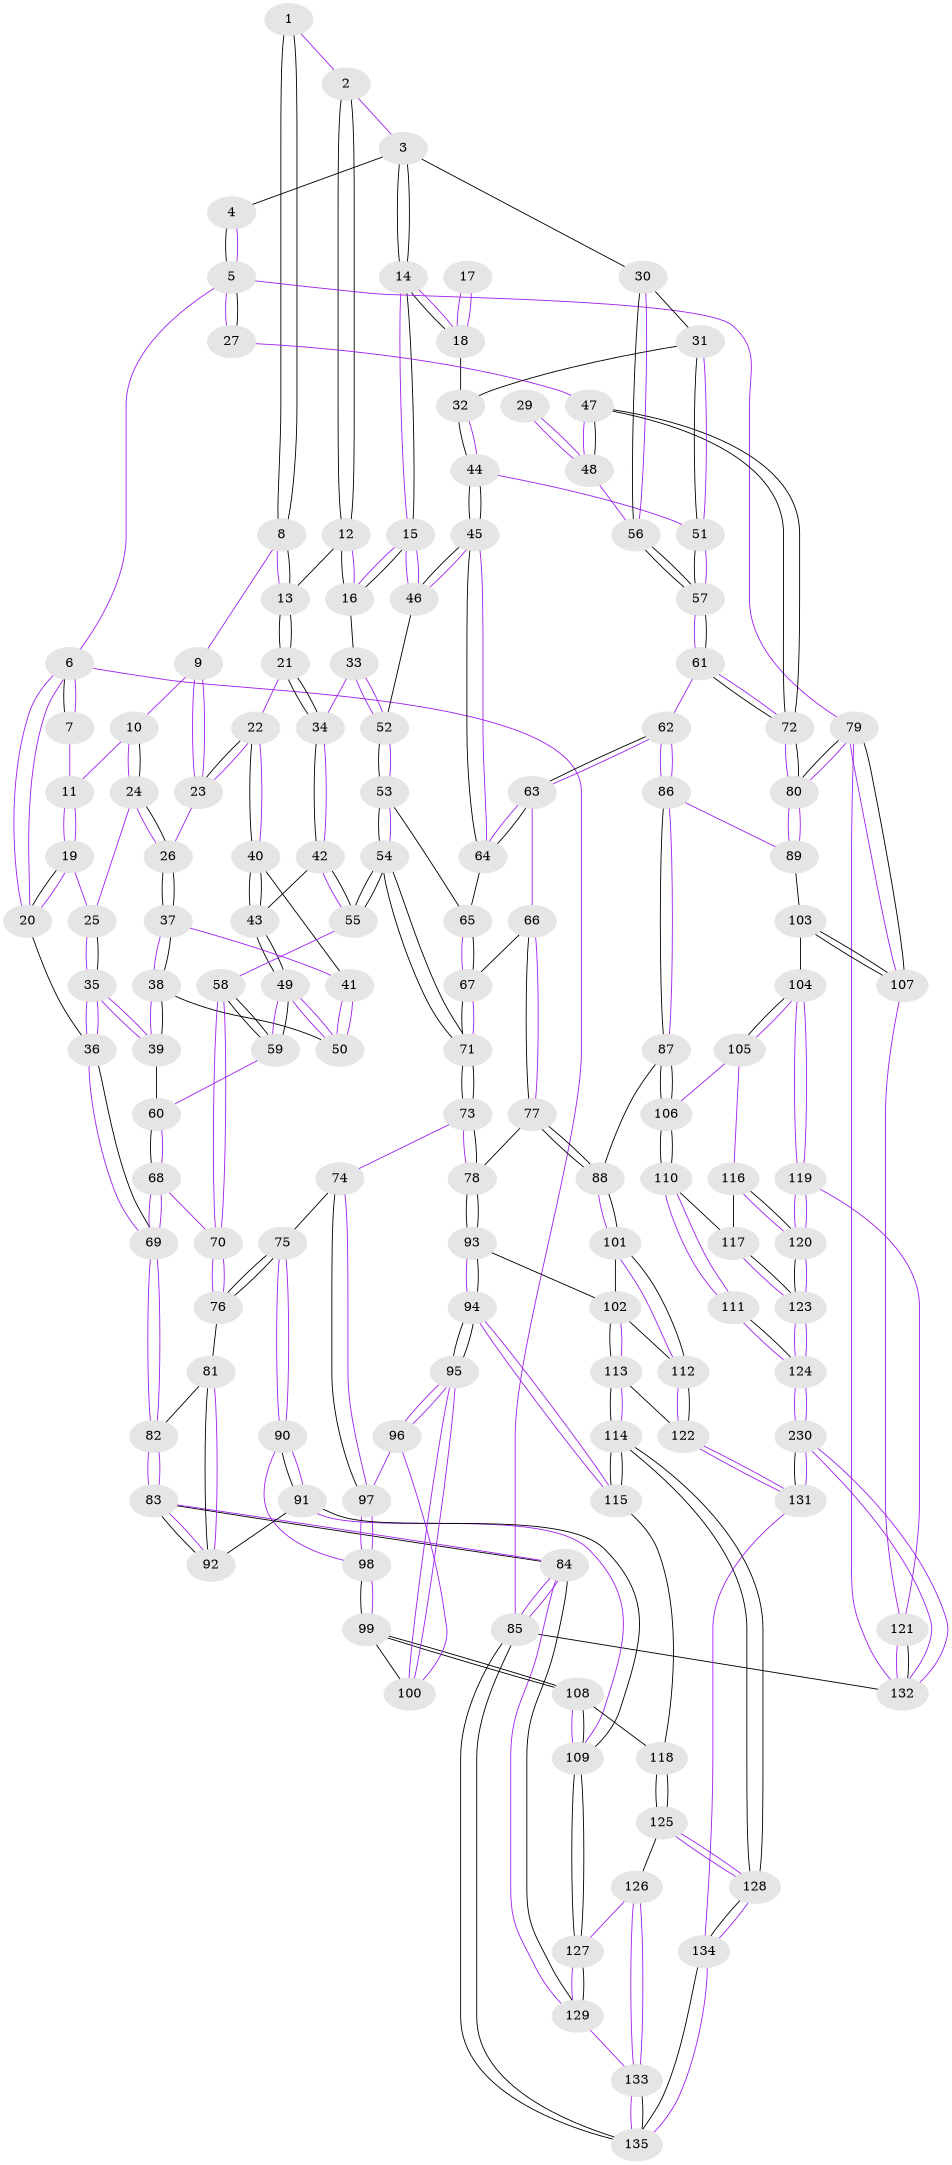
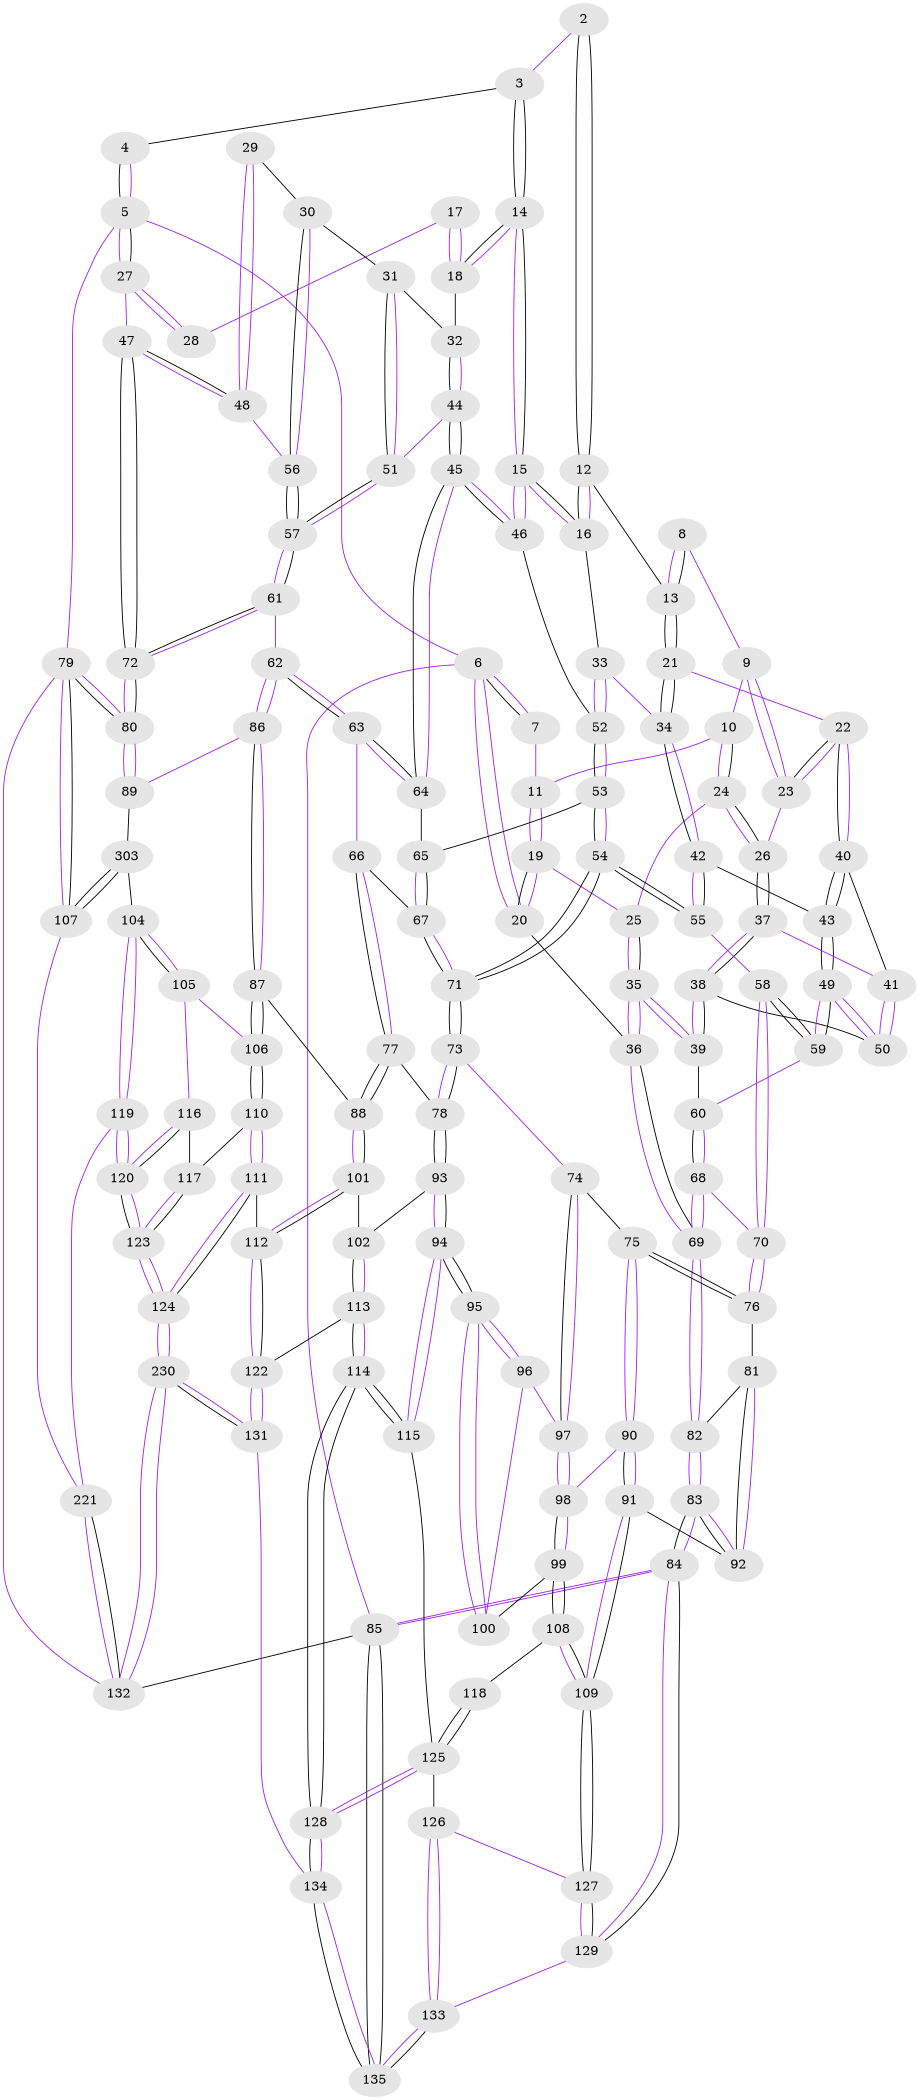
  graph {
    node [color=gray90 style=filled]
    edge [color=purple]
-   1
    2
    8
    3
    12
    9
    13
    4
    14
    16
    5
    15
    18
    6
    27
    79
    17
+   28
    7
    20
    85
    47
    80
    107
    132
    11
    36
    135
    19
    10
    23
    21
    24
    26
    25
    33
    22
    34
    46
    32
    52
    44
    35
    69
    40
    42
    41
    43
    37
    39
    38
    48
    72
    29
    30
    31
    56
    51
    57
    45
    53
    55
    60
    82
    50
    68
    49
    58
    59
    64
    65
    61
    54
    71
    67
    73
    70
    62
    76
    63
    86
    66
    89
    87
    77
    78
    88
    83
    81
    74
    75
    97
    93
    90
    98
    91
    92
    101
    94
    102
-   121
-   103
+   121 [label=221]
+   103 [label=303]
    84
    129
    133
    106
    110
    112
    104
    109
    99
    127
    95
    115
    113
    96
    100
    118
    108
    122
    114
    105
    119
    116
    120
    117
    111
    125
    124
    123
    n131 [label=230]
    131
    128
    134
    126
-   1 -- 2
-   1 -- 8 [color=black]
-   1 -- 8 [color=black]
    2 -- 3
    2 -- 12 [color=black]
    2 -- 12 [color=black]
    8 -- 9
    8 -- 13
    8 -- 13 [color=black]
    3 -- 4 [color=black]
    3 -- 14 [color=black]
    3 -- 14 [color=black]
    12 -- 13 [color=black]
    12 -- 16 [color=black]
    12 -- 16
    9 -- 10
    9 -- 23
    9 -- 23
    13 -- 21 [color=black]
    13 -- 21 [color=black]
    4 -- 5 [color=black]
    4 -- 5
    14 -- 15
    14 -- 15 [color=black]
    14 -- 18 [color=black]
    14 -- 18
    16 -- 33 [color=black]
    5 -- 6
    5 -- 27
    5 -- 27 [color=black]
    5 -- 79
    15 -- 16
    15 -- 16 [color=black]
    15 -- 46
    15 -- 46
    18 -- 32 [color=black]
    6 -- 7 [color=black]
    6 -- 7
    6 -- 20
    6 -- 20
    6 -- 85
+   27 -- 28
+   27 -- 28
    27 -- 47
    79 -- 80 [color=black]
    79 -- 80
    79 -- 107
    79 -- 107 [color=black]
    79 -- 132
    17 -- 18
    17 -- 18
+   17 -- 28
    7 -- 11
    20 -- 36 [color=black]
    85 -- 132 [color=black]
    85 -- 135 [color=black]
    85 -- 135 [color=black]
    47 -- 48
    47 -- 48 [color=black]
    47 -- 72 [color=black]
    47 -- 72 [color=black]
    80 -- 89
    80 -- 89
    107 -- 121
    11 -- 19
    11 -- 19
    36 -- 69
    36 -- 69 [color=black]
    19 -- 20 [color=black]
    19 -- 20
    19 -- 25
    10 -- 11
    10 -- 24
    10 -- 24 [color=black]
    23 -- 26
    21 -- 22
    21 -- 34 [color=black]
    21 -- 34 [color=black]
    24 -- 26
    24 -- 26 [color=black]
    24 -- 25
    26 -- 37 [color=black]
    26 -- 37 [color=black]
    25 -- 35
    25 -- 35 [color=black]
    33 -- 34
    33 -- 52
    33 -- 52
    22 -- 23 [color=black]
    22 -- 23
    22 -- 40 [color=black]
    22 -- 40
    34 -- 42 [color=black]
    34 -- 42
    46 -- 52 [color=black]
    32 -- 44 [color=black]
    32 -- 44
    52 -- 53 [color=black]
    52 -- 53
    44 -- 51
    44 -- 45 [color=black]
    44 -- 45 [color=black]
    35 -- 36
    35 -- 36
    35 -- 39
    35 -- 39
    69 -- 82
    69 -- 82
    40 -- 41 [color=black]
    40 -- 43 [color=black]
    40 -- 43 [color=black]
    42 -- 43 [color=black]
    42 -- 55
    42 -- 55 [color=black]
    41 -- 50
    41 -- 50
    43 -- 49 [color=black]
    43 -- 49 [color=black]
    37 -- 41
    37 -- 38
    37 -- 38 [color=black]
    39 -- 60 [color=black]
    38 -- 39
    38 -- 39 [color=black]
    38 -- 50 [color=black]
    48 -- 56
    72 -- 80
    72 -- 80 [color=black]
    29 -- 48
    29 -- 48
-   3 -- 30 [color=black]
+   29 -- 30 [color=black]
    30 -- 31 [color=black]
    30 -- 56 [color=black]
    30 -- 56
    31 -- 32 [color=black]
    31 -- 51 [color=black]
    31 -- 51
    56 -- 57 [color=black]
    56 -- 57 [color=black]
    51 -- 57 [color=black]
    51 -- 57
    57 -- 61
    57 -- 61 [color=black]
    45 -- 46 [color=black]
    45 -- 46
    45 -- 64 [color=black]
    45 -- 64
    53 -- 65 [color=black]
    53 -- 54 [color=black]
    53 -- 54
    55 -- 58
    60 -- 68 [color=black]
    60 -- 68
    82 -- 83
    82 -- 83
    68 -- 69
    68 -- 69
    68 -- 70
    49 -- 50
    49 -- 50
    49 -- 59
    49 -- 59 [color=black]
    58 -- 59 [color=black]
    58 -- 59 [color=black]
    58 -- 70
    58 -- 70
    59 -- 60
    64 -- 65 [color=black]
    65 -- 67
    65 -- 67 [color=black]
    61 -- 72 [color=black]
    61 -- 72
    61 -- 62
    54 -- 55 [color=black]
    54 -- 55 [color=black]
    54 -- 71 [color=black]
    54 -- 71 [color=black]
    71 -- 73 [color=black]
    71 -- 73 [color=black]
    67 -- 71 [color=black]
    67 -- 71
    73 -- 78
    73 -- 78 [color=black]
    73 -- 74
    70 -- 76
    70 -- 76
    62 -- 63 [color=black]
    62 -- 63
    62 -- 86
    62 -- 86
    76 -- 81 [color=black]
    63 -- 64
    63 -- 64 [color=black]
    63 -- 66
    86 -- 89
    86 -- 87 [color=black]
    86 -- 87
    66 -- 67 [color=black]
    66 -- 77 [color=black]
    66 -- 77
    89 -- 103 [color=black]
    87 -- 88 [color=black]
    87 -- 106 [color=black]
    87 -- 106 [color=black]
    77 -- 78 [color=black]
    77 -- 88 [color=black]
    77 -- 88 [color=black]
    78 -- 93 [color=black]
    78 -- 93 [color=black]
    88 -- 101
    88 -- 101 [color=black]
    83 -- 92 [color=black]
    83 -- 92
    83 -- 84 [color=black]
    83 -- 84
    81 -- 82 [color=black]
    81 -- 92 [color=black]
    81 -- 92
    74 -- 75 [color=black]
    74 -- 97 [color=black]
    74 -- 97
    75 -- 76 [color=black]
    75 -- 76 [color=black]
    75 -- 90
    75 -- 90
    97 -- 98
    97 -- 98
    93 -- 94
    93 -- 94 [color=black]
    93 -- 102 [color=black]
    90 -- 98
    90 -- 91 [color=black]
    90 -- 91
    98 -- 99 [color=black]
    98 -- 99
    91 -- 92 [color=black]
    91 -- 109
    91 -- 109 [color=black]
    101 -- 102 [color=black]
    101 -- 112
    101 -- 112 [color=black]
    94 -- 95 [color=black]
    94 -- 95 [color=black]
    94 -- 115
    94 -- 115
    102 -- 113 [color=black]
    102 -- 113
    121 -- 132
    121 -- 132 [color=black]
    103 -- 107 [color=black]
    103 -- 107 [color=black]
    103 -- 104 [color=black]
    84 -- 85
    84 -- 85
    84 -- 129
    84 -- 129 [color=black]
    129 -- 133
    133 -- 135
    133 -- 135 [color=black]
    106 -- 110 [color=black]
    106 -- 110 [color=black]
    110 -- 117 [color=black]
    110 -- 111
    110 -- 111
    112 -- 122
    112 -- 122 [color=black]
    104 -- 105 [color=black]
    104 -- 105
    104 -- 119
    104 -- 119
    109 -- 127 [color=black]
    109 -- 127 [color=black]
    99 -- 100 [color=black]
    99 -- 108 [color=black]
    99 -- 108 [color=black]
    127 -- 129
    127 -- 129 [color=black]
    95 -- 96
    95 -- 96
    95 -- 100
    95 -- 100
-   115 -- 118 [color=black]
+   115 -- 125 [color=black]
    113 -- 122 [color=black]
    113 -- 114 [color=black]
    113 -- 114
    96 -- 97
    96 -- 100
    118 -- 125 [color=black]
    118 -- 125 [color=black]
    108 -- 109
    108 -- 109 [color=black]
    108 -- 118 [color=black]
    122 -- 131
    122 -- 131
    114 -- 115 [color=black]
    114 -- 115 [color=black]
    114 -- 128 [color=black]
    114 -- 128 [color=black]
    105 -- 106
    105 -- 116
    119 -- 121
    119 -- 120
    119 -- 120
    116 -- 120
    116 -- 120 [color=black]
    116 -- 117 [color=black]
    120 -- 123 [color=black]
    120 -- 123
    117 -- 123
    117 -- 123 [color=black]
-   102 -- 112 [color=black]
+   111 -- 112 [color=black]
    111 -- 124
    111 -- 124 [color=black]
    125 -- 128
    125 -- 128
    125 -- 126 [color=black]
    124 -- n131
    124 -- n131
    123 -- 124
    123 -- 124
    n131 -- 132
    n131 -- 132
    n131 -- 131 [color=black]
    n131 -- 131
    131 -- 134
    128 -- 134 [color=black]
    128 -- 134
    134 -- 135 [color=black]
    134 -- 135
    126 -- 133
    126 -- 133
    126 -- 127
  }
